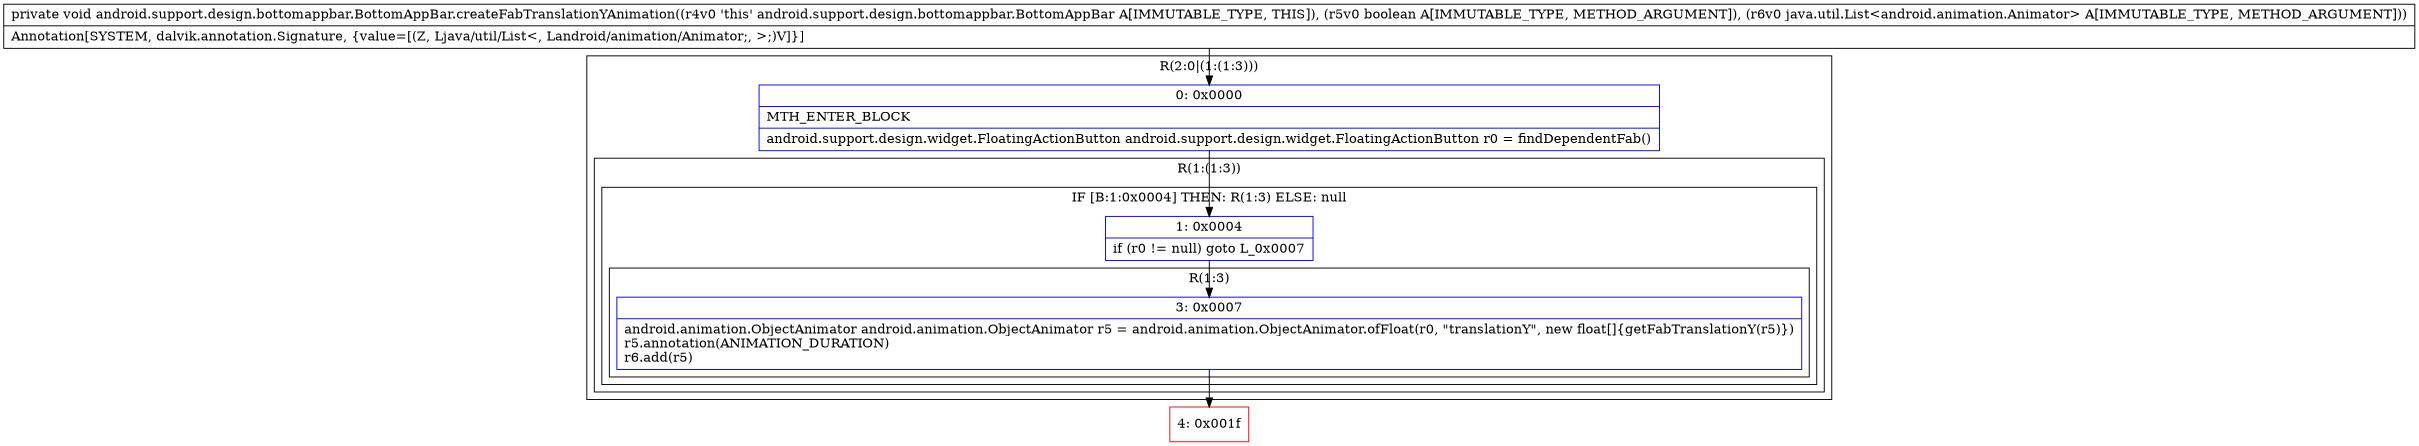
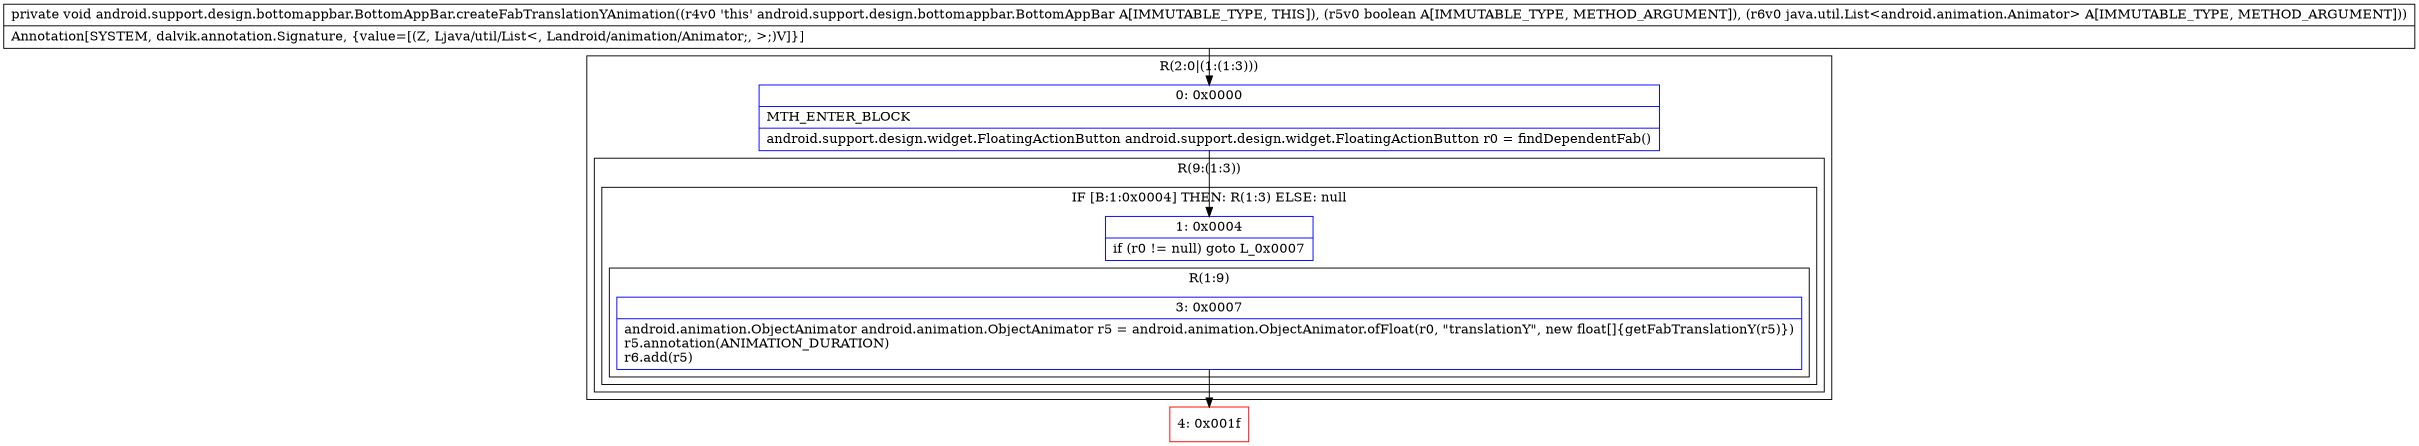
  digraph {
    node [color=blue shape=record]
    n1 [label="{3\:\ 0x0007|android.animation.ObjectAnimator android.animation.ObjectAnimator r5 = android.animation.ObjectAnimator.ofFloat(r0, \"translationY\", new float[]\{getFabTranslationY(r5)\})\lr5.annotation(ANIMATION_DURATION)\lr6.add(r5)\l}"]
    n2 [label="{1\:\ 0x0004|if (r0 != null) goto L_0x0007\l}"]
    n3 [label="{0\:\ 0x0000|MTH_ENTER_BLOCK\l|android.support.design.widget.FloatingActionButton android.support.design.widget.FloatingActionButton r0 = findDependentFab()\l}"]
    n4 [color=red label="{4\:\ 0x001f}"]
    n5 [label="{private void android.support.design.bottomappbar.BottomAppBar.createFabTranslationYAnimation((r4v0 'this' android.support.design.bottomappbar.BottomAppBar A[IMMUTABLE_TYPE, THIS]), (r5v0 boolean A[IMMUTABLE_TYPE, METHOD_ARGUMENT]), (r6v0 java.util.List\<android.animation.Animator\> A[IMMUTABLE_TYPE, METHOD_ARGUMENT]))  | Annotation[SYSTEM, dalvik.annotation.Signature, \{value=[(Z, Ljava\/util\/List\<, Landroid\/animation\/Animator;, \>;)V]\}]\l}" color=""]
    subgraph cluster_1 {
      label="R(2:0|(1:(1:3)))"
      n3
      subgraph cluster_2 {
-       label="R(1:(1:3))"
+       label="R(9:(1:3))"
        subgraph cluster_3 {
          label="IF [B:1:0x0004] THEN: R(1:3) ELSE: null"
          n2
          subgraph cluster_4 {
-           label="R(1:3)"
+           label="R(1:9)"
            n1
          }
        }
      }
    }
    n1 -> n4
-   n2 -> n1
    n3 -> n2
    n5 -> n3
  }
